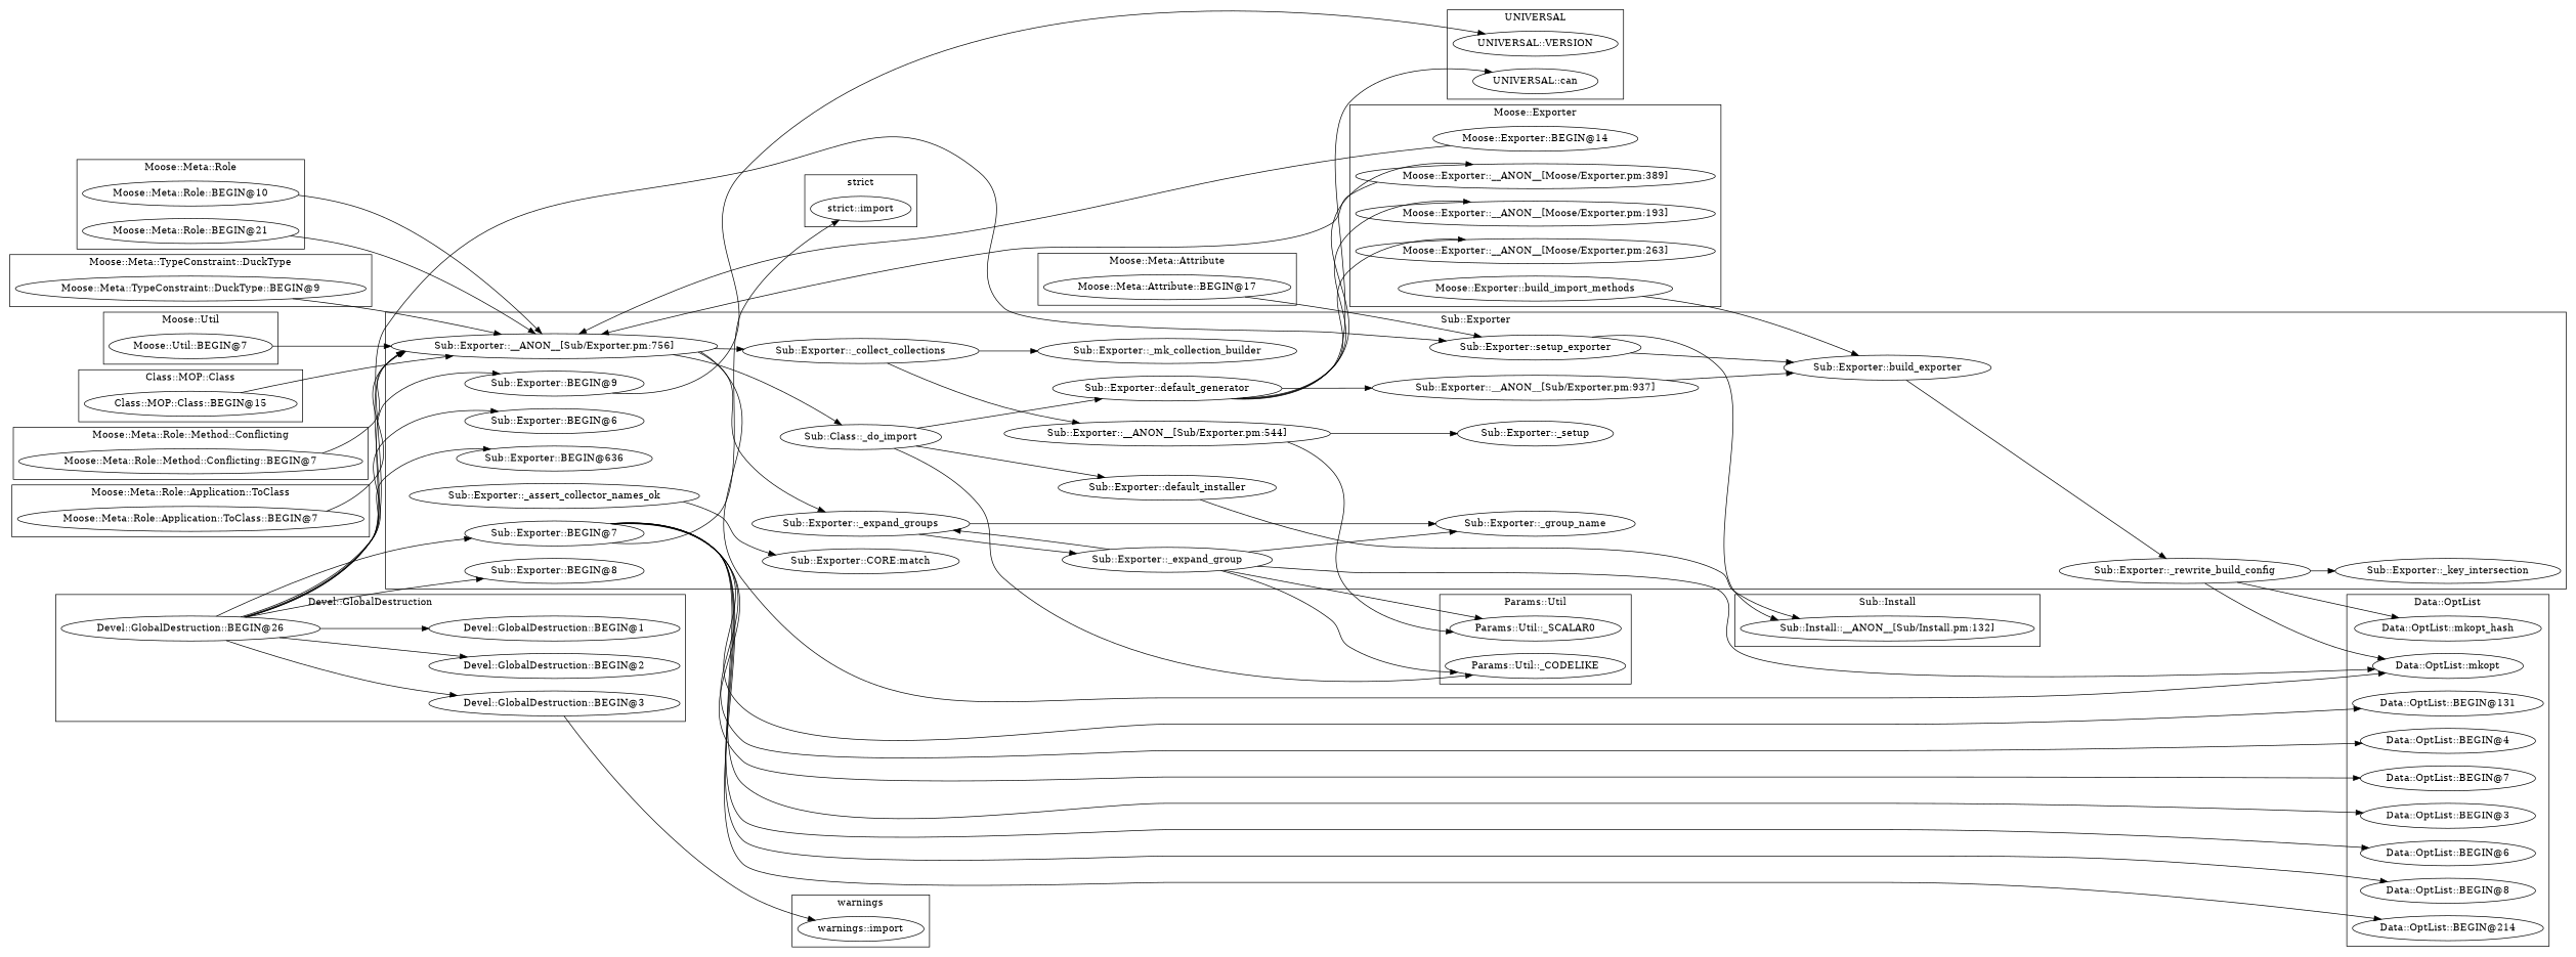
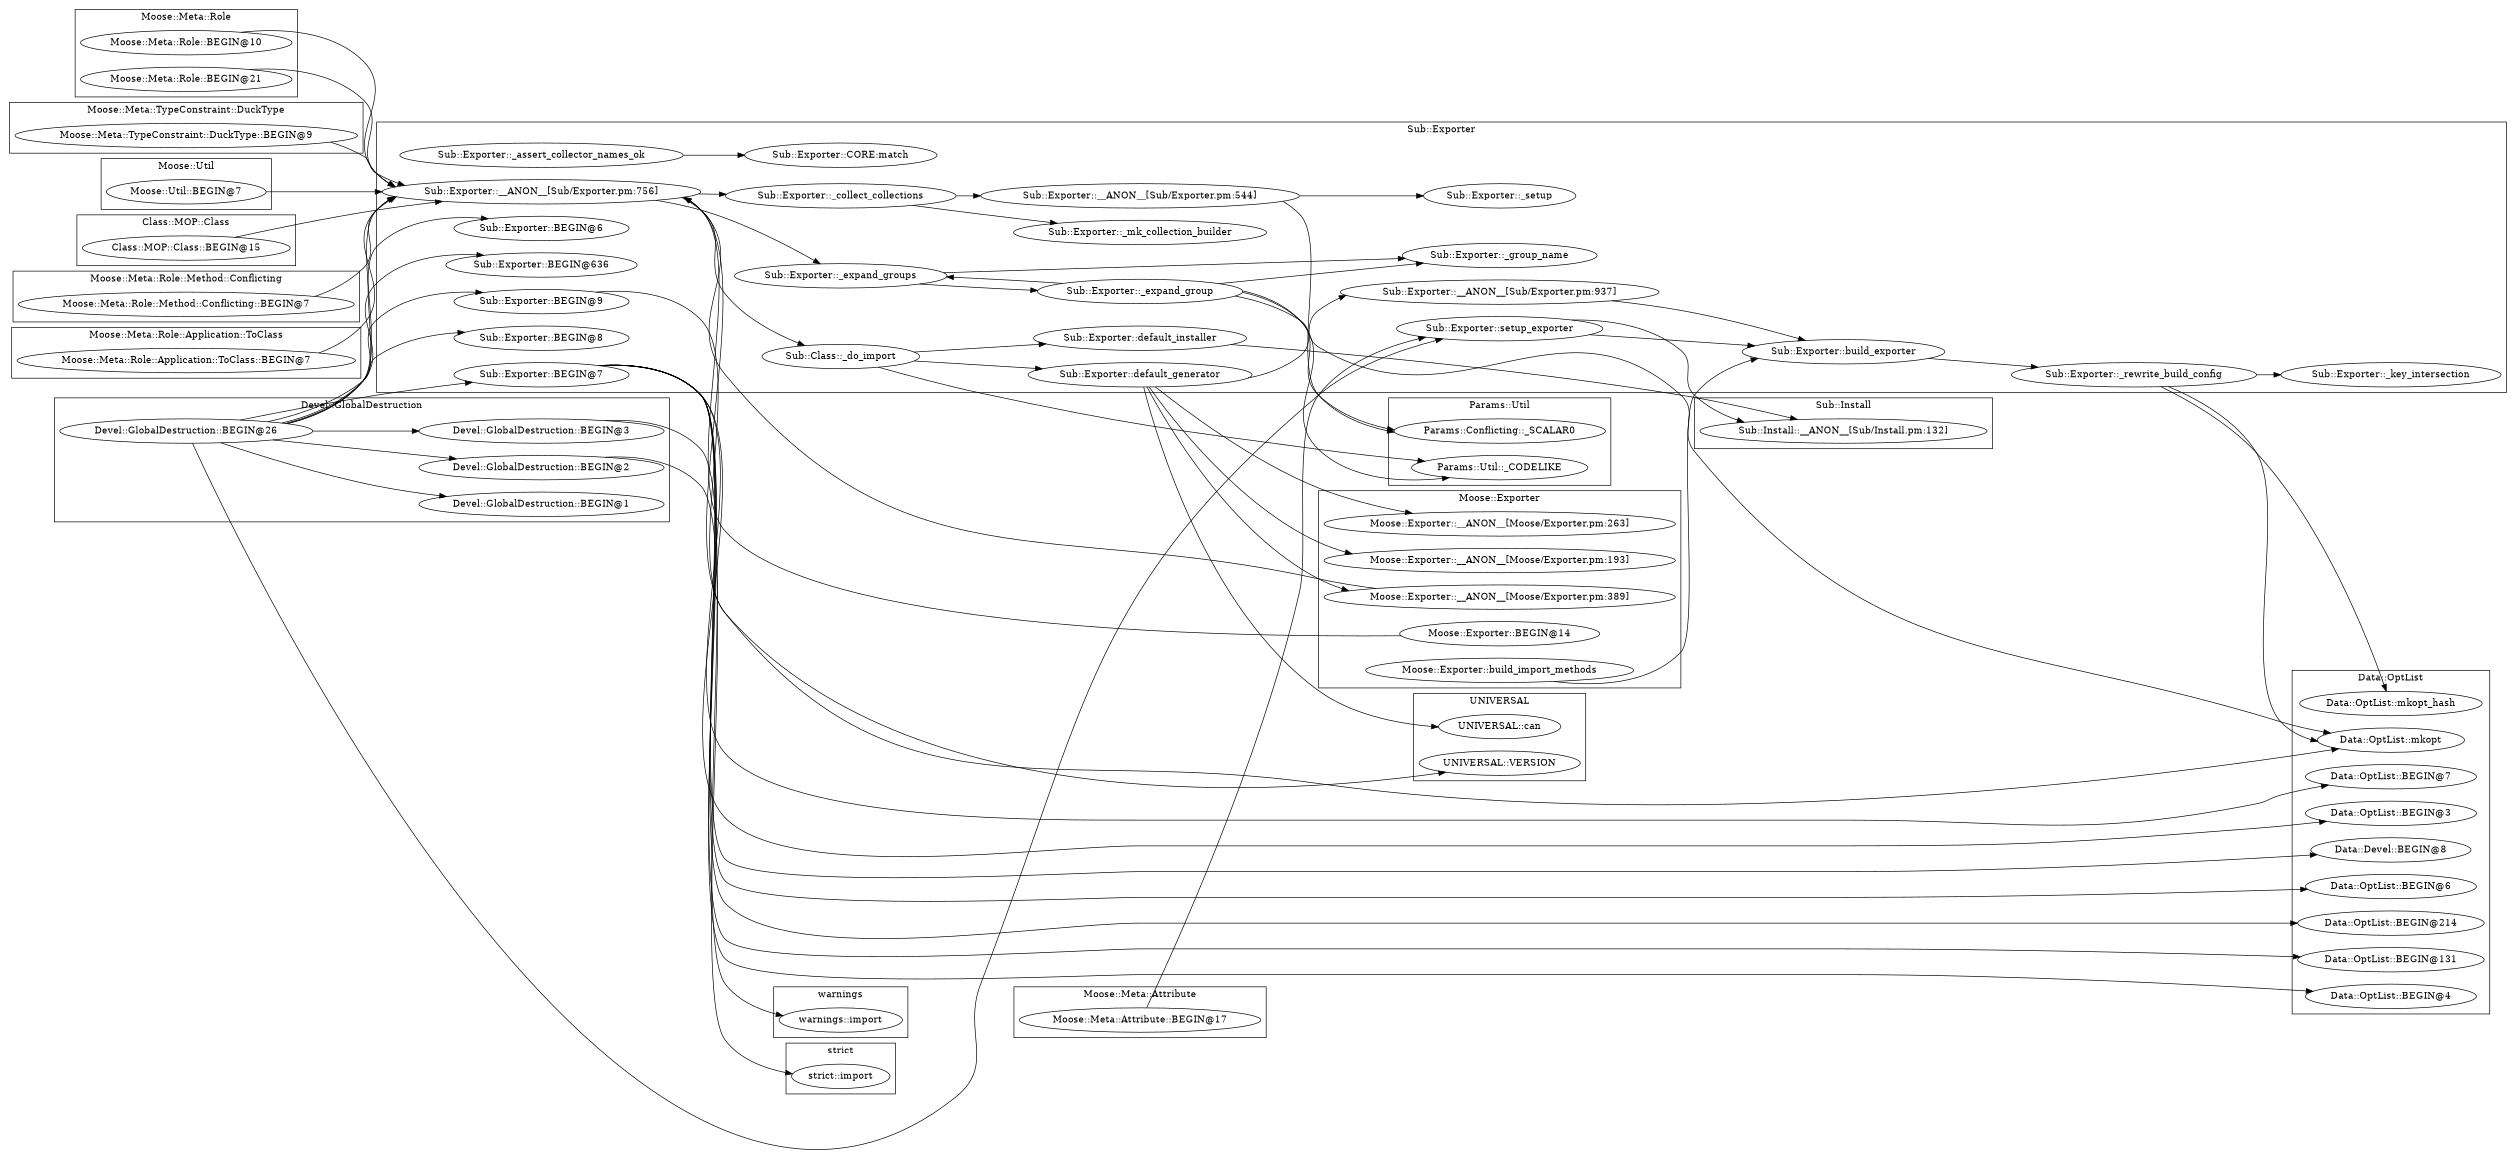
  digraph {
    rankdir=LR
    "Data::OptList::BEGIN@214"
    "Data::OptList::mkopt_hash"
    "Data::OptList::BEGIN@131"
    "Data::OptList::mkopt"
    "Data::OptList::BEGIN@4"
    "Data::OptList::BEGIN@7"
    "Data::OptList::BEGIN@3"
-   "Data::OptList::BEGIN@8"
+   "Data::OptList::BEGIN@8" [label="Data::Devel::BEGIN@8"]
    "Data::OptList::BEGIN@6"
    "warnings::import"
    "Moose::Exporter::__ANON__[Moose/Exporter.pm:389]"
    "Moose::Exporter::__ANON__[Moose/Exporter.pm:263]"
    "Moose::Exporter::__ANON__[Moose/Exporter.pm:193]"
    "Moose::Exporter::BEGIN@14"
    "Moose::Exporter::build_import_methods"
    "Moose::Meta::Role::BEGIN@10"
    "Moose::Meta::Role::BEGIN@21"
-   "Params::Util::_SCALAR0"
+   "Params::Util::_SCALAR0" [label="Params::Conflicting::_SCALAR0"]
    "Params::Util::_CODELIKE"
    "Sub::Install::__ANON__[Sub/Install.pm:132]"
    "UNIVERSAL::VERSION"
    "UNIVERSAL::can"
    "Sub::Exporter::__ANON__[Sub/Exporter.pm:937]"
    "Sub::Exporter::_expand_group"
    "Sub::Exporter::BEGIN@6"
    "Sub::Exporter::__ANON__[Sub/Exporter.pm:756]"
    "Sub::Exporter::_collect_collections"
    "Sub::Exporter::default_generator"
    "Sub::Exporter::build_exporter"
    "Sub::Exporter::BEGIN@8"
    "Sub::Exporter::__ANON__[Sub/Exporter.pm:544]"
    "Sub::Exporter::BEGIN@9"
    n33 [label="Sub::Class::_do_import"]
    "Sub::Exporter::_expand_groups"
    "Sub::Exporter::default_installer"
    "Sub::Exporter::_assert_collector_names_ok"
    "Sub::Exporter::setup_exporter"
    "Sub::Exporter::_key_intersection"
    "Sub::Exporter::CORE:match"
    "Sub::Exporter::_rewrite_build_config"
    "Sub::Exporter::_mk_collection_builder"
    "Sub::Exporter::BEGIN@7"
    "Sub::Exporter::_group_name"
    "Sub::Exporter::_setup"
    "Sub::Exporter::BEGIN@636"
    "Moose::Meta::TypeConstraint::DuckType::BEGIN@9"
    "Moose::Util::BEGIN@7"
    "strict::import"
    "Devel::GlobalDestruction::BEGIN@26"
    "Devel::GlobalDestruction::BEGIN@3"
    "Devel::GlobalDestruction::BEGIN@2"
    "Devel::GlobalDestruction::BEGIN@1"
    "Class::MOP::Class::BEGIN@15"
    "Moose::Meta::Role::Method::Conflicting::BEGIN@7"
    "Moose::Meta::Attribute::BEGIN@17"
    "Moose::Meta::Role::Application::ToClass::BEGIN@7"
    subgraph cluster_1 {
      label="Data::OptList"
      "Data::OptList::BEGIN@214"
      "Data::OptList::mkopt_hash"
      "Data::OptList::BEGIN@131"
      "Data::OptList::mkopt"
      "Data::OptList::BEGIN@4"
      "Data::OptList::BEGIN@7"
      "Data::OptList::BEGIN@3"
      "Data::OptList::BEGIN@8"
      "Data::OptList::BEGIN@6"
    }
    subgraph cluster_2 {
      label=warnings
      "warnings::import"
    }
    subgraph cluster_3 {
      label="Moose::Exporter"
      "Moose::Exporter::__ANON__[Moose/Exporter.pm:389]"
      "Moose::Exporter::__ANON__[Moose/Exporter.pm:263]"
      "Moose::Exporter::__ANON__[Moose/Exporter.pm:193]"
      "Moose::Exporter::BEGIN@14"
      "Moose::Exporter::build_import_methods"
    }
    subgraph cluster_4 {
      label="Moose::Meta::Role"
      "Moose::Meta::Role::BEGIN@10"
      "Moose::Meta::Role::BEGIN@21"
    }
    subgraph cluster_5 {
      label="Params::Util"
      "Params::Util::_SCALAR0"
      "Params::Util::_CODELIKE"
    }
    subgraph cluster_6 {
      label="Sub::Install"
      "Sub::Install::__ANON__[Sub/Install.pm:132]"
    }
    subgraph cluster_7 {
      label=UNIVERSAL
      "UNIVERSAL::VERSION"
      "UNIVERSAL::can"
    }
    subgraph cluster_8 {
      label="Sub::Exporter"
      "Sub::Exporter::__ANON__[Sub/Exporter.pm:937]"
      "Sub::Exporter::_expand_group"
      "Sub::Exporter::BEGIN@6"
      "Sub::Exporter::__ANON__[Sub/Exporter.pm:756]"
      "Sub::Exporter::_collect_collections"
      "Sub::Exporter::default_generator"
      "Sub::Exporter::build_exporter"
      "Sub::Exporter::BEGIN@8"
      "Sub::Exporter::__ANON__[Sub/Exporter.pm:544]"
      "Sub::Exporter::BEGIN@9"
      n33
      "Sub::Exporter::_expand_groups"
      "Sub::Exporter::default_installer"
      "Sub::Exporter::_assert_collector_names_ok"
      "Sub::Exporter::setup_exporter"
      "Sub::Exporter::_key_intersection"
      "Sub::Exporter::CORE:match"
      "Sub::Exporter::_rewrite_build_config"
      "Sub::Exporter::_mk_collection_builder"
      "Sub::Exporter::BEGIN@7"
      "Sub::Exporter::_group_name"
      "Sub::Exporter::_setup"
      "Sub::Exporter::BEGIN@636"
    }
    subgraph cluster_9 {
      label="Moose::Meta::TypeConstraint::DuckType"
      "Moose::Meta::TypeConstraint::DuckType::BEGIN@9"
    }
    subgraph cluster_10 {
      label="Moose::Util"
      "Moose::Util::BEGIN@7"
    }
    subgraph cluster_11 {
      label="strict"
      "strict::import"
    }
    subgraph cluster_12 {
      label="Devel::GlobalDestruction"
      "Devel::GlobalDestruction::BEGIN@26"
      "Devel::GlobalDestruction::BEGIN@3"
      "Devel::GlobalDestruction::BEGIN@2"
      "Devel::GlobalDestruction::BEGIN@1"
    }
    subgraph cluster_13 {
      label="Class::MOP::Class"
      "Class::MOP::Class::BEGIN@15"
    }
    subgraph cluster_14 {
      label="Moose::Meta::Role::Method::Conflicting"
      "Moose::Meta::Role::Method::Conflicting::BEGIN@7"
    }
    subgraph cluster_15 {
      label="Moose::Meta::Attribute"
      "Moose::Meta::Attribute::BEGIN@17"
    }
    subgraph cluster_16 {
      label="Moose::Meta::Role::Application::ToClass"
      "Moose::Meta::Role::Application::ToClass::BEGIN@7"
    }
    "Moose::Exporter::__ANON__[Moose/Exporter.pm:389]" -> "Sub::Exporter::__ANON__[Sub/Exporter.pm:756]"
    "Moose::Exporter::BEGIN@14" -> "Sub::Exporter::__ANON__[Sub/Exporter.pm:756]"
    "Moose::Exporter::build_import_methods" -> "Sub::Exporter::build_exporter"
    "Moose::Meta::Role::BEGIN@10" -> "Sub::Exporter::__ANON__[Sub/Exporter.pm:756]"
    "Moose::Meta::Role::BEGIN@21" -> "Sub::Exporter::__ANON__[Sub/Exporter.pm:756]"
    "Sub::Exporter::__ANON__[Sub/Exporter.pm:937]" -> "Sub::Exporter::build_exporter"
    "Sub::Exporter::_expand_group" -> "Data::OptList::mkopt"
    "Sub::Exporter::_expand_group" -> "Params::Util::_SCALAR0"
    "Sub::Exporter::_expand_group" -> "Params::Util::_CODELIKE"
    "Sub::Exporter::_expand_group" -> "Sub::Exporter::_expand_groups"
    "Sub::Exporter::_expand_group" -> "Sub::Exporter::_group_name"
    "Sub::Exporter::__ANON__[Sub/Exporter.pm:756]" -> "Data::OptList::mkopt"
    "Sub::Exporter::__ANON__[Sub/Exporter.pm:756]" -> "Sub::Exporter::_collect_collections"
    "Sub::Exporter::__ANON__[Sub/Exporter.pm:756]" -> n33
    "Sub::Exporter::__ANON__[Sub/Exporter.pm:756]" -> "Sub::Exporter::_expand_groups"
    "Sub::Exporter::_collect_collections" -> "Sub::Exporter::__ANON__[Sub/Exporter.pm:544]"
    "Sub::Exporter::_collect_collections" -> "Sub::Exporter::_mk_collection_builder"
    "Sub::Exporter::default_generator" -> "Moose::Exporter::__ANON__[Moose/Exporter.pm:389]"
    "Sub::Exporter::default_generator" -> "Moose::Exporter::__ANON__[Moose/Exporter.pm:263]"
    "Sub::Exporter::default_generator" -> "Moose::Exporter::__ANON__[Moose/Exporter.pm:193]"
    "Sub::Exporter::default_generator" -> "UNIVERSAL::can"
    "Sub::Exporter::default_generator" -> "Sub::Exporter::__ANON__[Sub/Exporter.pm:937]"
    "Sub::Exporter::build_exporter" -> "Sub::Exporter::_rewrite_build_config"
    "Sub::Exporter::__ANON__[Sub/Exporter.pm:544]" -> "Params::Util::_SCALAR0"
    "Sub::Exporter::__ANON__[Sub/Exporter.pm:544]" -> "Sub::Exporter::_setup"
    "Sub::Exporter::BEGIN@9" -> "UNIVERSAL::VERSION"
    n33 -> "Params::Util::_CODELIKE"
    n33 -> "Sub::Exporter::default_generator"
    n33 -> "Sub::Exporter::default_installer"
    "Sub::Exporter::_expand_groups" -> "Sub::Exporter::_expand_group"
    "Sub::Exporter::_expand_groups" -> "Sub::Exporter::_group_name"
    "Sub::Exporter::default_installer" -> "Sub::Install::__ANON__[Sub/Install.pm:132]"
    "Sub::Exporter::_assert_collector_names_ok" -> "Sub::Exporter::CORE:match"
    "Sub::Exporter::setup_exporter" -> "Sub::Install::__ANON__[Sub/Install.pm:132]"
    "Sub::Exporter::setup_exporter" -> "Sub::Exporter::build_exporter"
    "Sub::Exporter::_rewrite_build_config" -> "Data::OptList::mkopt_hash"
    "Sub::Exporter::_rewrite_build_config" -> "Data::OptList::mkopt"
    "Sub::Exporter::_rewrite_build_config" -> "Sub::Exporter::_key_intersection"
    "Sub::Exporter::BEGIN@7" -> "Data::OptList::BEGIN@214"
    "Sub::Exporter::BEGIN@7" -> "Data::OptList::BEGIN@131"
    "Sub::Exporter::BEGIN@7" -> "Data::OptList::BEGIN@4"
    "Sub::Exporter::BEGIN@7" -> "Data::OptList::BEGIN@7"
    "Sub::Exporter::BEGIN@7" -> "Data::OptList::BEGIN@3"
    "Sub::Exporter::BEGIN@7" -> "Data::OptList::BEGIN@8"
    "Sub::Exporter::BEGIN@7" -> "Data::OptList::BEGIN@6"
    "Moose::Meta::TypeConstraint::DuckType::BEGIN@9" -> "Sub::Exporter::__ANON__[Sub/Exporter.pm:756]"
    "Moose::Util::BEGIN@7" -> "Sub::Exporter::__ANON__[Sub/Exporter.pm:756]"
    "Devel::GlobalDestruction::BEGIN@26" -> "Sub::Exporter::BEGIN@6"
    "Devel::GlobalDestruction::BEGIN@26" -> "Sub::Exporter::__ANON__[Sub/Exporter.pm:756]"
    "Devel::GlobalDestruction::BEGIN@26" -> "Sub::Exporter::BEGIN@8"
    "Devel::GlobalDestruction::BEGIN@26" -> "Sub::Exporter::BEGIN@9"
    "Devel::GlobalDestruction::BEGIN@26" -> "Sub::Exporter::setup_exporter"
    "Devel::GlobalDestruction::BEGIN@26" -> "Sub::Exporter::BEGIN@7"
    "Devel::GlobalDestruction::BEGIN@26" -> "Sub::Exporter::BEGIN@636"
    "Devel::GlobalDestruction::BEGIN@26" -> "Devel::GlobalDestruction::BEGIN@3"
    "Devel::GlobalDestruction::BEGIN@26" -> "Devel::GlobalDestruction::BEGIN@2"
    "Devel::GlobalDestruction::BEGIN@26" -> "Devel::GlobalDestruction::BEGIN@1"
    "Devel::GlobalDestruction::BEGIN@3" -> "warnings::import"
-   "Sub::Exporter::BEGIN@7" -> "strict::import"
+   "Devel::GlobalDestruction::BEGIN@2" -> "strict::import"
    "Class::MOP::Class::BEGIN@15" -> "Sub::Exporter::__ANON__[Sub/Exporter.pm:756]"
    "Moose::Meta::Role::Method::Conflicting::BEGIN@7" -> "Sub::Exporter::__ANON__[Sub/Exporter.pm:756]"
    "Moose::Meta::Attribute::BEGIN@17" -> "Sub::Exporter::setup_exporter"
    "Moose::Meta::Role::Application::ToClass::BEGIN@7" -> "Sub::Exporter::__ANON__[Sub/Exporter.pm:756]"
  }
